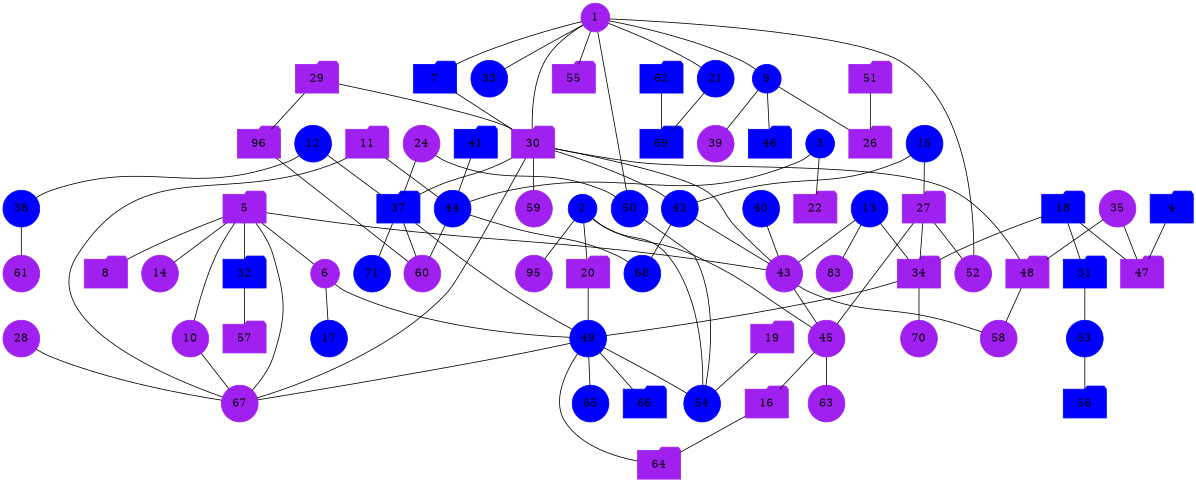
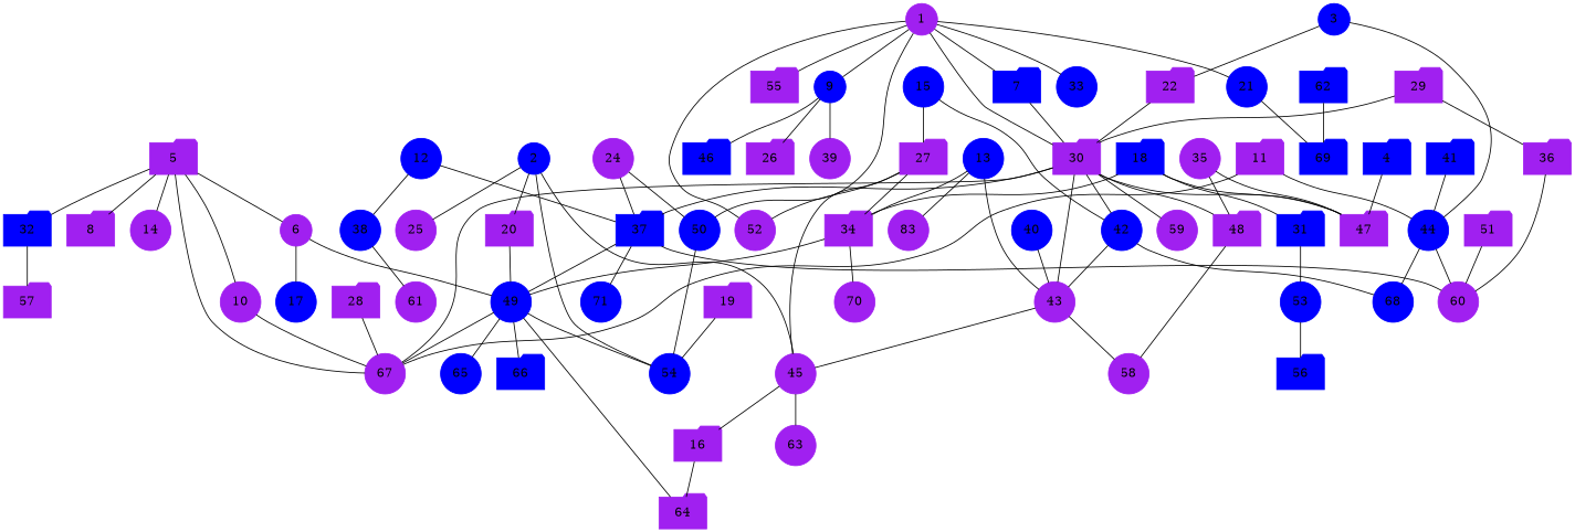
  graph {
    node [color=purple shape=circle style=filled]
    edge [weight=1.0]
    7 [color=blue shape=folder]
    1
    9 [color=blue]
    21 [color=blue]
    30 [shape=folder]
    33 [color=blue]
    50 [color=blue]
    52
    55 [shape=folder]
    26 [shape=folder]
    39
    46 [color=blue shape=folder]
    69 [color=blue shape=folder]
    47 [shape=folder]
    43
    67
    37 [color=blue shape=folder]
    42 [color=blue]
    48 [shape=folder]
    59
    54 [color=blue]
    2 [color=blue]
    20 [shape=folder]
-   25 [label=95]
+   25
    45
    49 [color=blue]
    16 [shape=folder]
    63
    3 [color=blue]
    22 [shape=folder]
    44 [color=blue]
    60
    68 [color=blue]
    4 [color=blue shape=folder]
    5 [shape=folder]
    6
    8 [shape=folder]
    10
    14
    32 [color=blue shape=folder]
    17 [color=blue]
    57 [shape=folder]
    58
    64 [shape=folder]
    65 [color=blue]
    66 [color=blue shape=folder]
    11 [shape=folder]
    12 [color=blue]
    38 [color=blue]
    71 [color=blue]
    61
    13 [color=blue]
    n53 [label=83]
    34 [shape=folder]
    70
    15 [color=blue]
    27 [shape=folder]
    18 [color=blue shape=folder]
    31 [color=blue shape=folder]
    53 [color=blue]
    19 [shape=folder]
-   28
+   28 [shape=folder]
    24
    29 [shape=folder]
-   36 [shape=folder label=96]
+   36 [shape=folder]
    56 [color=blue shape=folder]
    35
    40 [color=blue]
    41 [color=blue shape=folder]
    51 [shape=folder]
    62 [color=blue shape=folder]
    7 -- 30
    1 -- 7
    1 -- 9
    1 -- 21
    1 -- 30
    1 -- 33
    1 -- 50
    1 -- 52
    1 -- 55
    9 -- 26
    9 -- 39
    9 -- 46
    21 -- 69
+   30 -- 47
    30 -- 43
    30 -- 67
    30 -- 37
    30 -- 42
    30 -- 48
    30 -- 59
    50 -- 54
    43 -- 45
    43 -- 58
    37 -- 49
    37 -- 60
    37 -- 71
    42 -- 43
    42 -- 68
    48 -- 58
    2 -- 54
    2 -- 20
    2 -- 25
    2 -- 45
    20 -- 49
    45 -- 16
    45 -- 63
    49 -- 67
    49 -- 54
    49 -- 64
    49 -- 65
    49 -- 66
    16 -- 64
    3 -- 22
    3 -- 44
+   22 -- 30
    44 -- 60
    44 -- 68
    4 -- 47
-   5 -- 43
    5 -- 67
    5 -- 6
    5 -- 8
    5 -- 10
    5 -- 14
    5 -- 32
    6 -- 49
    6 -- 17
    10 -- 67
    32 -- 57
    11 -- 67
    11 -- 44
    12 -- 37
    12 -- 38
    38 -- 61
    13 -- 43
    13 -- n53
    13 -- 34
    34 -- 49
    34 -- 70
    15 -- 42
    15 -- 27
    27 -- 52
    27 -- 45
    27 -- 34
    18 -- 47
    18 -- 34
    18 -- 31
    31 -- 53
    53 -- 56
    19 -- 54
    28 -- 67
    24 -- 50
    24 -- 37
    29 -- 30
    29 -- 36
    36 -- 60
    35 -- 47
    35 -- 48
    40 -- 43
    41 -- 44
-   51 -- 26
+   51 -- 60
    62 -- 69
  }
